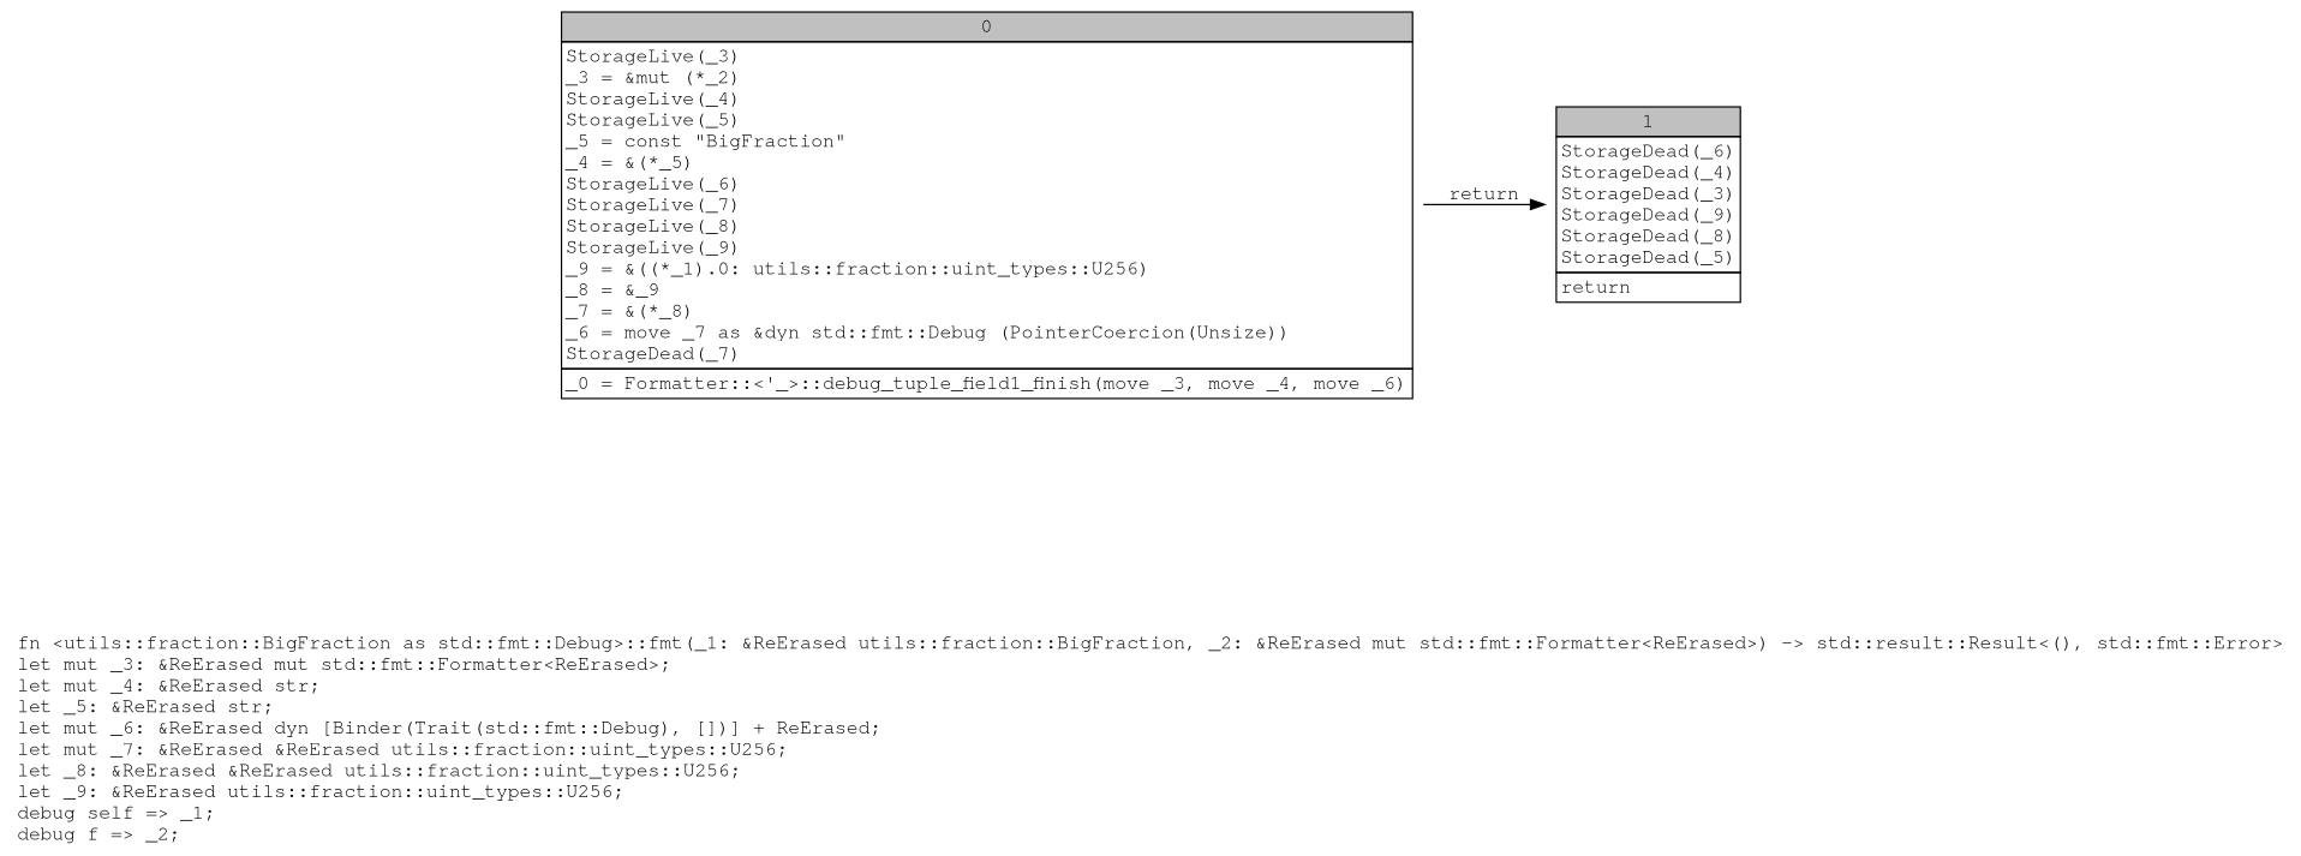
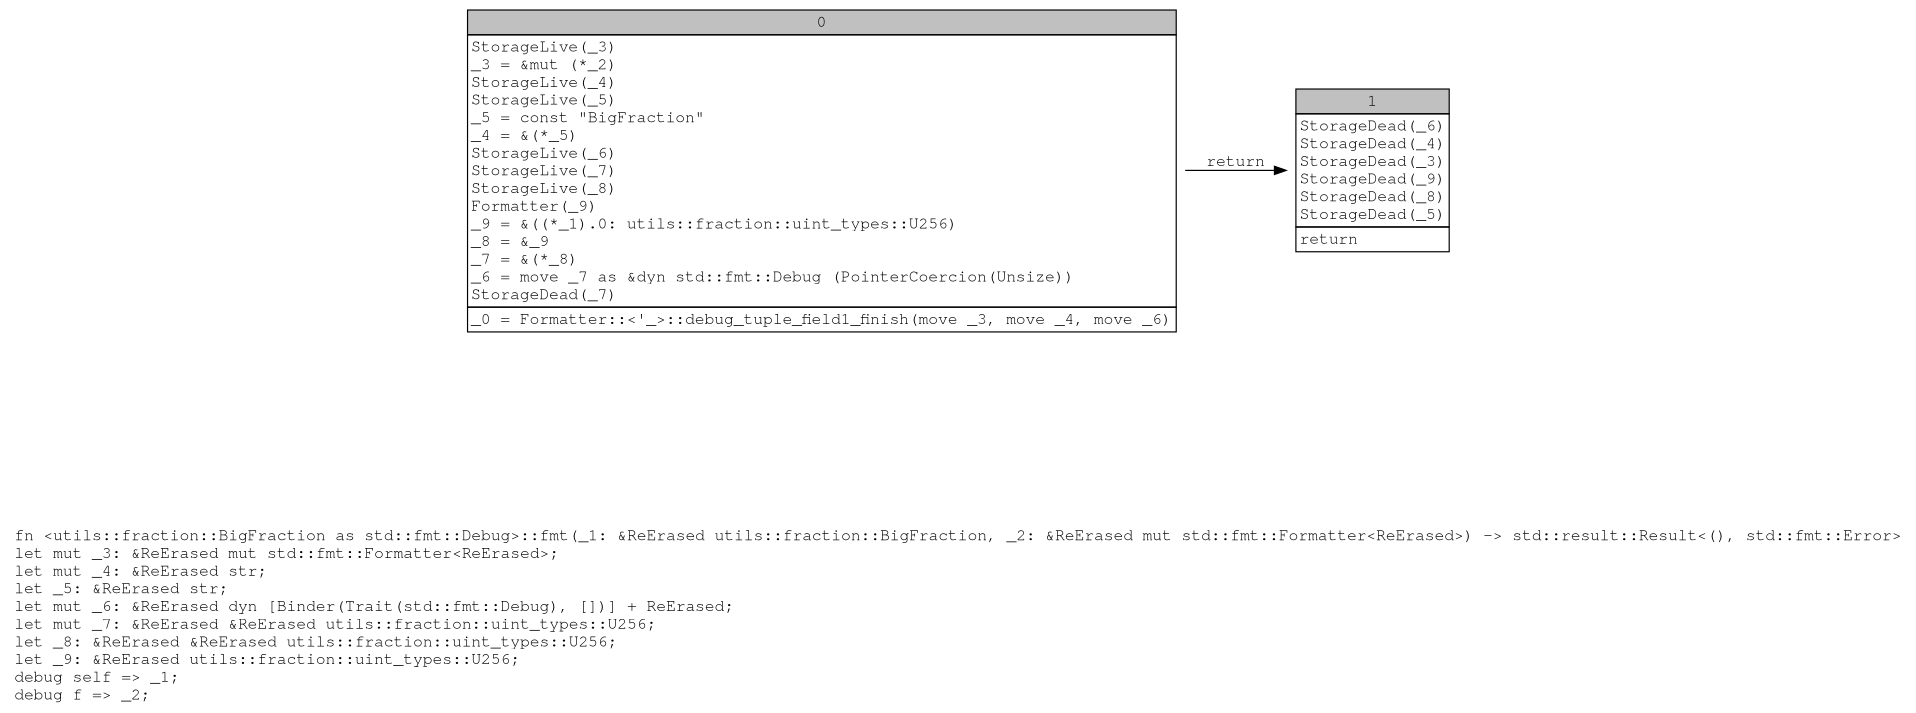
  digraph {
    fontname="Courier, monospace"
    label=<fn &lt;utils::fraction::BigFraction as std::fmt::Debug&gt;::fmt(_1: &amp;ReErased utils::fraction::BigFraction, _2: &amp;ReErased mut std::fmt::Formatter&lt;ReErased&gt;) -&gt; std::result::Result&lt;(), std::fmt::Error&gt;<br align="left"/>let mut _3: &amp;ReErased mut std::fmt::Formatter&lt;ReErased&gt;;<br align="left"/>let mut _4: &amp;ReErased str;<br align="left"/>let _5: &amp;ReErased str;<br align="left"/>let mut _6: &amp;ReErased dyn [Binder(Trait(std::fmt::Debug), [])] + ReErased;<br align="left"/>let mut _7: &amp;ReErased &amp;ReErased utils::fraction::uint_types::U256;<br align="left"/>let _8: &amp;ReErased &amp;ReErased utils::fraction::uint_types::U256;<br align="left"/>let _9: &amp;ReErased utils::fraction::uint_types::U256;<br align="left"/>debug self =&gt; _1;<br align="left"/>debug f =&gt; _2;<br align="left"/>>
    rankdir=LR
    node [fontname="Courier, monospace" shape=none]
-   n1 [label=<<table border="0" cellborder="1" cellspacing="0"><tr><td bgcolor="gray" align="center" colspan="1">0</td></tr><tr><td align="left" balign="left">StorageLive(_3)<br/>_3 = &amp;mut (*_2)<br/>StorageLive(_4)<br/>StorageLive(_5)<br/>_5 = const &quot;BigFraction&quot;<br/>_4 = &amp;(*_5)<br/>StorageLive(_6)<br/>StorageLive(_7)<br/>StorageLive(_8)<br/>StorageLive(_9)<br/>_9 = &amp;((*_1).0: utils::fraction::uint_types::U256)<br/>_8 = &amp;_9<br/>_7 = &amp;(*_8)<br/>_6 = move _7 as &amp;dyn std::fmt::Debug (PointerCoercion(Unsize))<br/>StorageDead(_7)<br/></td></tr><tr><td align="left">_0 = Formatter::&lt;'_&gt;::debug_tuple_field1_finish(move _3, move _4, move _6)</td></tr></table>>]
+   n1 [label=<<table border="0" cellborder="1" cellspacing="0"><tr><td bgcolor="gray" align="center" colspan="1">0</td></tr><tr><td align="left" balign="left">StorageLive(_3)<br/>_3 = &amp;mut (*_2)<br/>StorageLive(_4)<br/>StorageLive(_5)<br/>_5 = const &quot;BigFraction&quot;<br/>_4 = &amp;(*_5)<br/>StorageLive(_6)<br/>StorageLive(_7)<br/>StorageLive(_8)<br/>Formatter(_9)<br/>_9 = &amp;((*_1).0: utils::fraction::uint_types::U256)<br/>_8 = &amp;_9<br/>_7 = &amp;(*_8)<br/>_6 = move _7 as &amp;dyn std::fmt::Debug (PointerCoercion(Unsize))<br/>StorageDead(_7)<br/></td></tr><tr><td align="left">_0 = Formatter::&lt;'_&gt;::debug_tuple_field1_finish(move _3, move _4, move _6)</td></tr></table>>]
    n2 [label=<<table border="0" cellborder="1" cellspacing="0"><tr><td bgcolor="gray" align="center" colspan="1">1</td></tr><tr><td align="left" balign="left">StorageDead(_6)<br/>StorageDead(_4)<br/>StorageDead(_3)<br/>StorageDead(_9)<br/>StorageDead(_8)<br/>StorageDead(_5)<br/></td></tr><tr><td align="left">return</td></tr></table>>]
    n1 -> n2 [fontname="Courier, monospace" label=return style=solid]
  }
